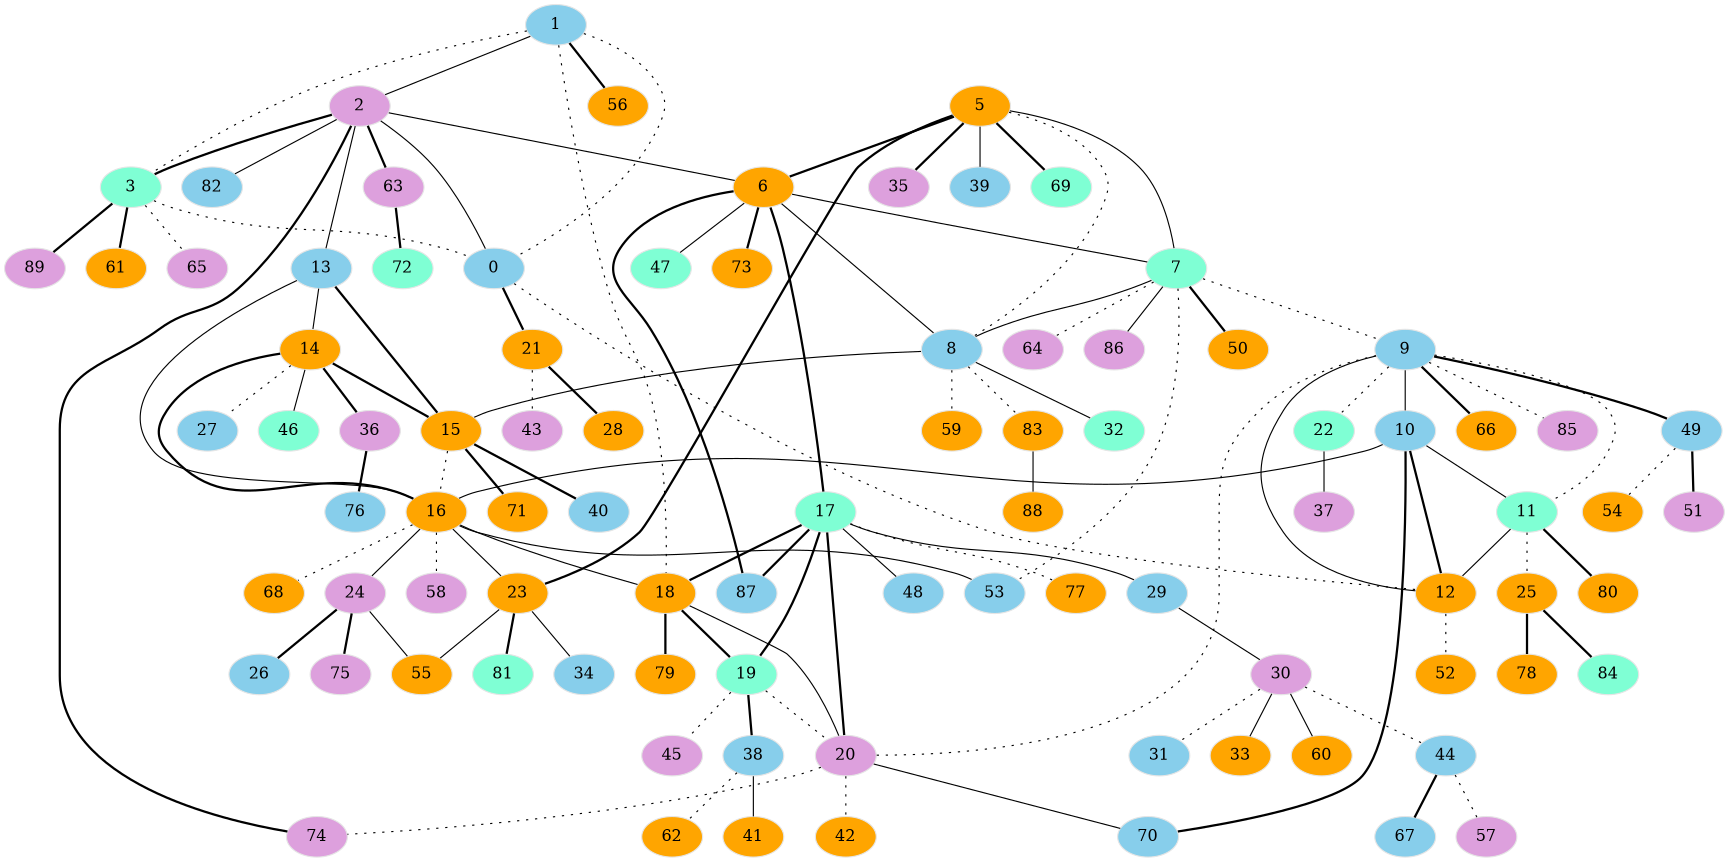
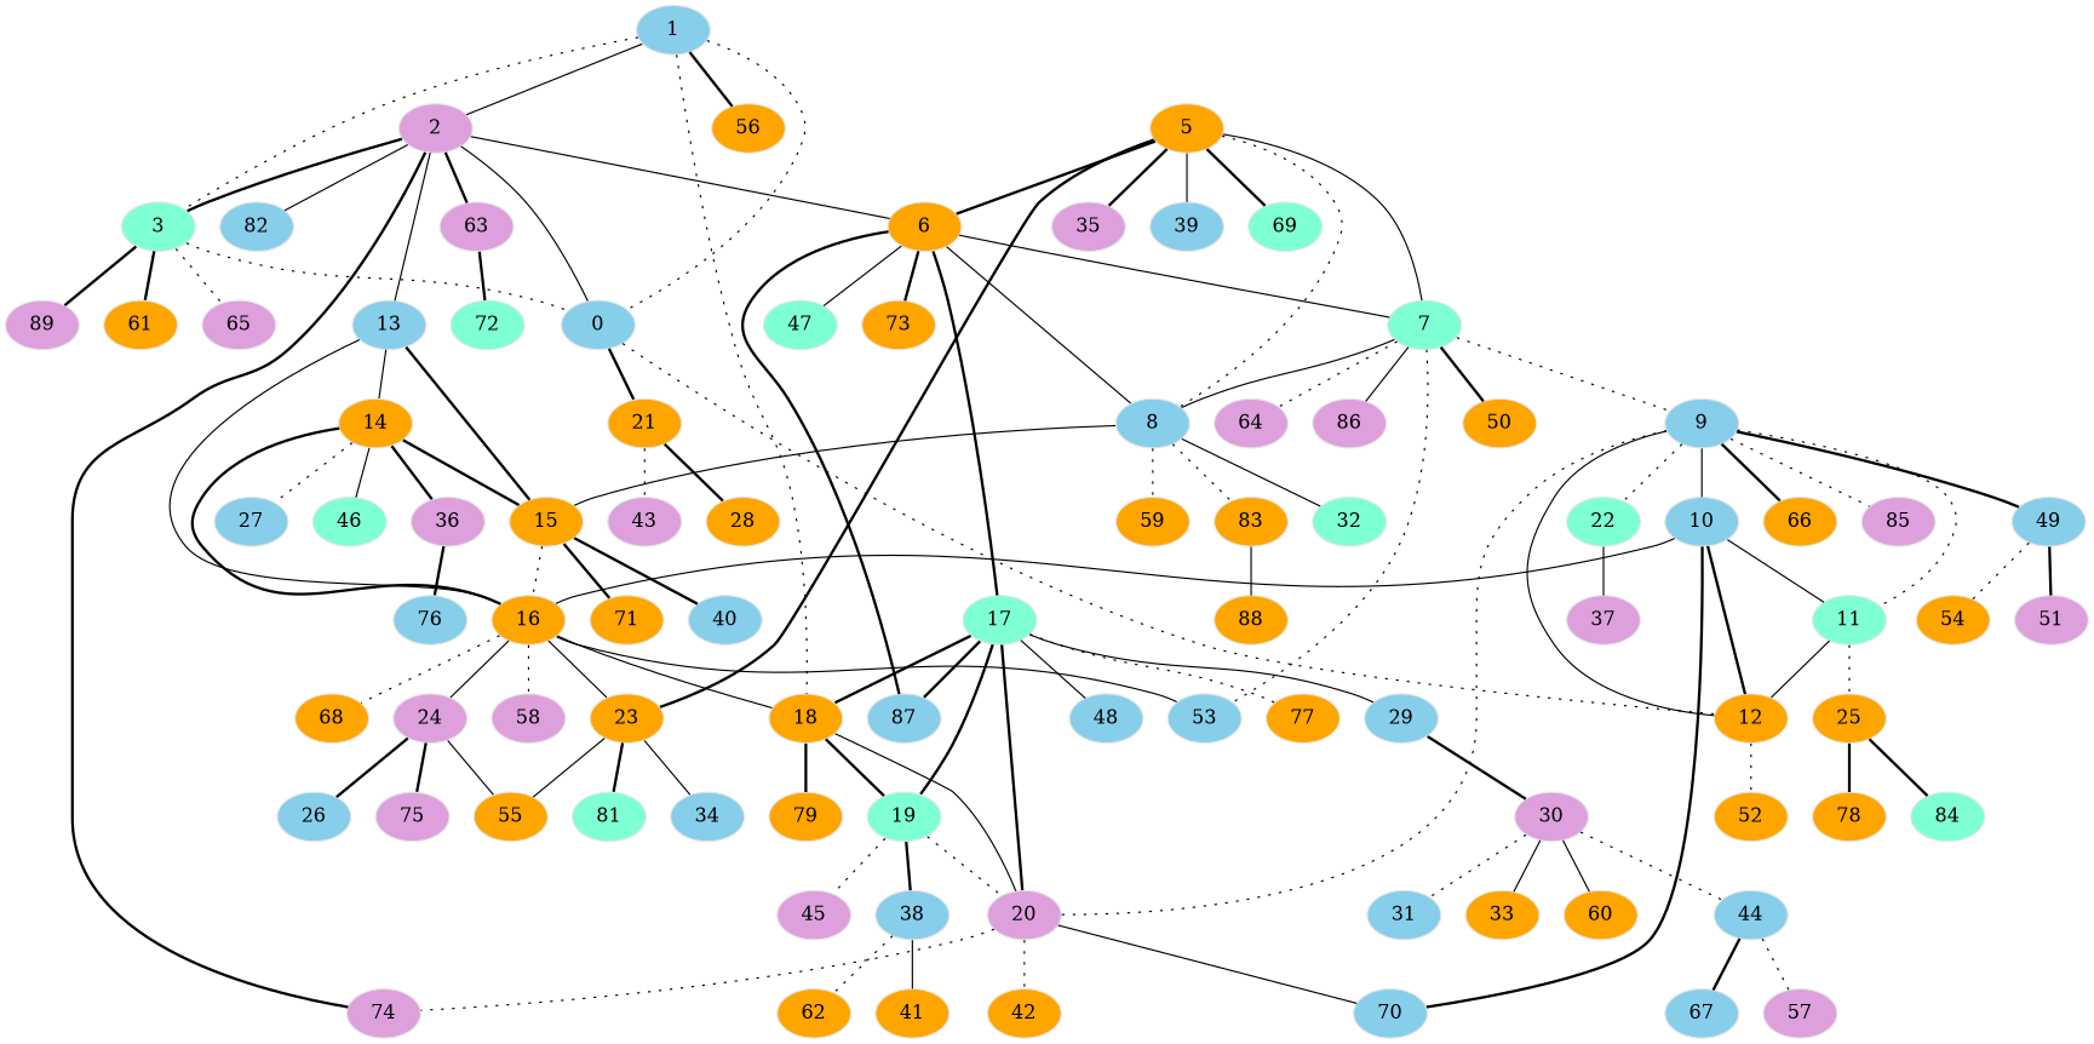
  graph {
    node [color=gray90 fillcolor=orange style=filled]
    edge [style=bold]
    1 [fillcolor=skyblue]
    2 [fillcolor=plum]
    3 [fillcolor=aquamarine]
    n4 [fillcolor=skyblue label=0]
    18
    56
    6
    13 [fillcolor=skyblue]
    63 [fillcolor=plum]
    74 [fillcolor=plum]
    82 [fillcolor=skyblue]
    61
    65 [fillcolor=plum]
    89 [fillcolor=plum]
    12
    21
    20 [fillcolor=plum]
    19 [fillcolor=aquamarine]
    79
    7 [fillcolor=aquamarine]
    8 [fillcolor=skyblue]
    17 [fillcolor=aquamarine]
    47 [fillcolor=aquamarine]
    73
    87 [fillcolor=skyblue]
    15
    16
    14
    72 [fillcolor=aquamarine]
    52
    28
    43 [fillcolor=plum]
    5
    23
    35 [fillcolor=plum]
    39 [fillcolor=skyblue]
    69 [fillcolor=aquamarine]
    9 [fillcolor=skyblue]
    50
    53 [fillcolor=skyblue]
    64 [fillcolor=plum]
    86 [fillcolor=plum]
    32 [fillcolor=aquamarine]
    59
    83
    34 [fillcolor=skyblue]
    55
    81 [fillcolor=aquamarine]
    29 [fillcolor=skyblue]
    48 [fillcolor=skyblue]
    77
    10 [fillcolor=skyblue]
    11 [fillcolor=aquamarine]
    22 [fillcolor=aquamarine]
    49 [fillcolor=skyblue]
    66
    85 [fillcolor=plum]
    40 [fillcolor=skyblue]
    71
    88
    70 [fillcolor=skyblue]
    25
-   80
    42
    37 [fillcolor=plum]
    51 [fillcolor=plum]
    54
    24 [fillcolor=plum]
    58 [fillcolor=plum]
    68
    78
    84 [fillcolor=aquamarine]
    27 [fillcolor=skyblue]
    36 [fillcolor=plum]
    46 [fillcolor=aquamarine]
    76 [fillcolor=skyblue]
    26 [fillcolor=skyblue]
    75 [fillcolor=plum]
    38 [fillcolor=skyblue]
    45 [fillcolor=plum]
    30 [fillcolor=plum]
    41
    62
    31 [fillcolor=skyblue]
    33
    44 [fillcolor=skyblue]
    60
    57 [fillcolor=plum]
    67 [fillcolor=skyblue]
    1 -- 2 [style=solid]
    1 -- 3 [style=dotted]
    1 -- n4 [style=dotted]
    1 -- 18 [style=dotted]
    1 -- 56
    2 -- 3
    2 -- n4 [style=solid]
    2 -- 6 [style=solid]
    2 -- 13 [style=solid]
    2 -- 63
    2 -- 74
    2 -- 82 [style=solid]
    3 -- n4 [style=dotted]
    3 -- 61
    3 -- 65 [style=dotted]
    3 -- 89
    n4 -- 12 [style=dotted]
    n4 -- 21
    18 -- 20 [style=solid]
    18 -- 19
    18 -- 79
    6 -- 7 [style=solid]
    6 -- 8 [style=solid]
    6 -- 17
    6 -- 47 [style=solid]
    6 -- 73
    6 -- 87
    13 -- 15
    13 -- 16 [style=solid]
    13 -- 14 [style=solid]
    63 -- 72
    12 -- 52 [style=dotted]
    21 -- 28
    21 -- 43 [style=dotted]
    20 -- 74 [style=dotted]
    20 -- 70 [style=solid]
    20 -- 42 [style=dotted]
    19 -- 20 [style=dotted]
    19 -- 38
    19 -- 45 [style=dotted]
    7 -- 8 [style=solid]
    7 -- 9 [style=dotted]
    7 -- 50
    7 -- 53 [style=dotted]
    7 -- 64 [style=dotted]
    7 -- 86 [style=solid]
    8 -- 15 [style=solid]
    8 -- 32 [style=solid]
    8 -- 59 [style=dotted]
    8 -- 83 [style=dotted]
    17 -- 18
    17 -- 20
    17 -- 19
    17 -- 87
    17 -- 29 [style=solid]
    17 -- 48 [style=solid]
    17 -- 77 [style=dotted]
    15 -- 16 [style=dotted]
    15 -- 40
    15 -- 71
    16 -- 18 [style=solid]
    16 -- 23 [style=solid]
    16 -- 53 [style=solid]
    16 -- 24 [style=solid]
    16 -- 58 [style=dotted]
    16 -- 68 [style=dotted]
    14 -- 15
    14 -- 16
    14 -- 27 [style=dotted]
    14 -- 36
    14 -- 46 [style=solid]
    5 -- 6
    5 -- 7 [style=solid]
    5 -- 8 [style=dotted]
    5 -- 23
    5 -- 35
    5 -- 39 [style=solid]
    5 -- 69
    23 -- 34 [style=solid]
    23 -- 55 [style=solid]
    23 -- 81
    9 -- 12 [style=solid]
    9 -- 20 [style=dotted]
    9 -- 10 [style=solid]
    9 -- 11 [style=dotted]
    9 -- 22 [style=dotted]
    9 -- 49
    9 -- 66
    9 -- 85 [style=dotted]
    83 -- 88 [style=solid]
-   29 -- 30 [style=solid]
+   29 -- 30
    10 -- 12
    10 -- 16 [style=solid]
    10 -- 11 [style=solid]
    10 -- 70
    11 -- 12 [style=solid]
    11 -- 25 [style=dotted]
-   11 -- 80
    22 -- 37 [style=solid]
    49 -- 51
    49 -- 54 [style=dotted]
    25 -- 78
    25 -- 84
    24 -- 55 [style=solid]
    24 -- 26
    24 -- 75
    36 -- 76
    38 -- 41 [style=solid]
    38 -- 62 [style=dotted]
    30 -- 31 [style=dotted]
    30 -- 33 [style=solid]
    30 -- 44 [style=dotted]
    30 -- 60 [style=solid]
    44 -- 57 [style=dotted]
    44 -- 67
  }
